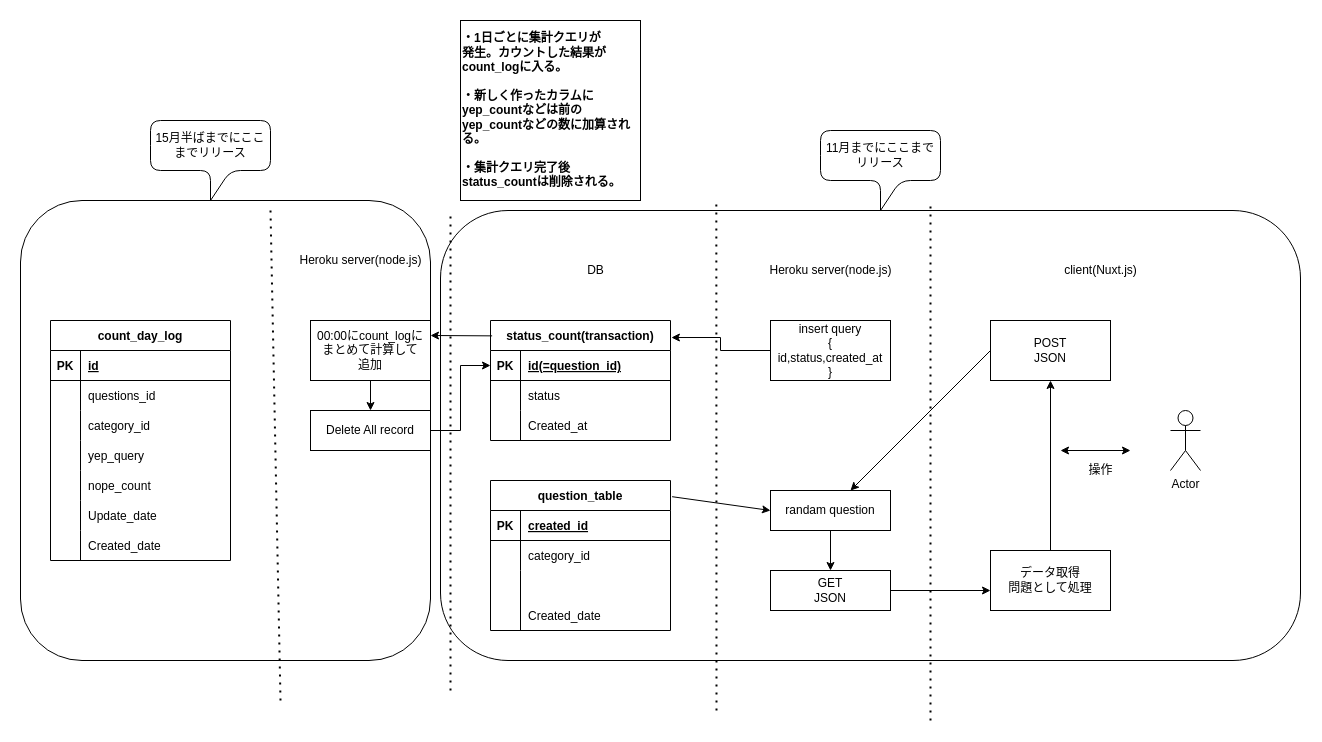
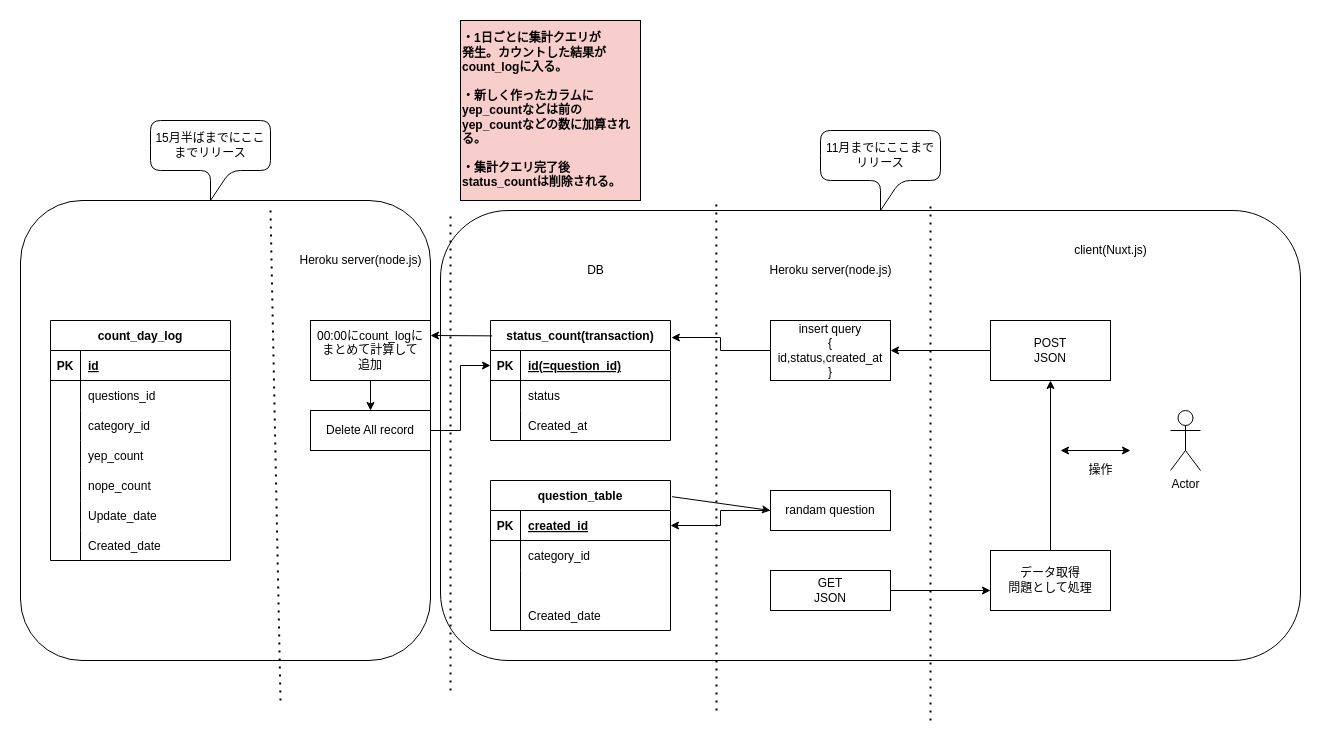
  <mxCell id="0" />
  <mxCell id="1" parent="0" />
  <mxCell id="2" value="" style="rounded=1;whiteSpace=wrap;html=1;fillColor=none;" parent="1" vertex="1"><mxGeometry x="440" y="210" width="860" height="450" as="geometry" /></mxCell>
  <mxCell id="3" value="status_count(transaction)" style="shape=table;startSize=30;container=1;collapsible=1;childLayout=tableLayout;fixedRows=1;rowLines=0;fontStyle=1;align=center;resizeLast=1;" parent="1" vertex="1"><mxGeometry x="490" y="320" width="180" height="120.0" as="geometry" /></mxCell>
  <mxCell id="4" value="" style="shape=partialRectangle;collapsible=0;dropTarget=0;pointerEvents=0;fillColor=none;top=0;left=0;bottom=1;right=0;points=[[0,0.5],[1,0.5]];portConstraint=eastwest;" parent="3" vertex="1"><mxGeometry y="30" width="180" height="30" as="geometry" /></mxCell>
  <mxCell id="5" value="PK" style="shape=partialRectangle;connectable=0;fillColor=none;top=0;left=0;bottom=0;right=0;fontStyle=1;overflow=hidden;" parent="4" vertex="1"><mxGeometry width="30" height="30" as="geometry" /></mxCell>
  <mxCell id="6" value="id(=question_id)" style="shape=partialRectangle;connectable=0;fillColor=none;top=0;left=0;bottom=0;right=0;align=left;spacingLeft=6;fontStyle=5;overflow=hidden;" parent="4" vertex="1"><mxGeometry x="30" width="150" height="30" as="geometry" /></mxCell>
  <mxCell id="7" value="" style="shape=partialRectangle;collapsible=0;dropTarget=0;pointerEvents=0;fillColor=none;top=0;left=0;bottom=0;right=0;points=[[0,0.5],[1,0.5]];portConstraint=eastwest;" parent="3" vertex="1"><mxGeometry y="60" width="180" height="30" as="geometry" /></mxCell>
  <mxCell id="8" value="" style="shape=partialRectangle;connectable=0;fillColor=none;top=0;left=0;bottom=0;right=0;editable=1;overflow=hidden;" parent="7" vertex="1"><mxGeometry width="30" height="30" as="geometry" /></mxCell>
  <mxCell id="9" value="status" style="shape=partialRectangle;connectable=0;fillColor=none;top=0;left=0;bottom=0;right=0;align=left;spacingLeft=6;overflow=hidden;" parent="7" vertex="1"><mxGeometry x="30" width="150" height="30" as="geometry" /></mxCell>
  <mxCell id="10" value="" style="shape=partialRectangle;collapsible=0;dropTarget=0;pointerEvents=0;fillColor=none;top=0;left=0;bottom=0;right=0;points=[[0,0.5],[1,0.5]];portConstraint=eastwest;" parent="3" vertex="1"><mxGeometry y="90" width="180" height="30" as="geometry" /></mxCell>
  <mxCell id="11" value="" style="shape=partialRectangle;connectable=0;fillColor=none;top=0;left=0;bottom=0;right=0;editable=1;overflow=hidden;" parent="10" vertex="1"><mxGeometry width="30" height="30" as="geometry" /></mxCell>
  <mxCell id="12" value="Created_at" style="shape=partialRectangle;connectable=0;fillColor=none;top=0;left=0;bottom=0;right=0;align=left;spacingLeft=6;overflow=hidden;" parent="10" vertex="1"><mxGeometry x="30" width="150" height="30" as="geometry" /></mxCell>
- <mxCell id="13" value="・1日ごとに集計クエリが&lt;br&gt;発生。カウントした結果が&lt;br&gt;count_logに入る。&lt;br&gt;&lt;br&gt;・新しく作ったカラムに&lt;br&gt;yep_countなどは前の&lt;br&gt;yep_countなどの数に加算される。&lt;br&gt;&lt;br&gt;・集計クエリ完了後&lt;br&gt;status_countは削除される。" style="whiteSpace=wrap;html=1;fontStyle=1;startSize=30;align=left;" parent="1" vertex="1"><mxGeometry x="460" y="20" width="180" height="180" as="geometry" /></mxCell>
+ <mxCell id="13" value="・1日ごとに集計クエリが&lt;br&gt;発生。カウントした結果が&lt;br&gt;count_logに入る。&lt;br&gt;&lt;br&gt;・新しく作ったカラムに&lt;br&gt;yep_countなどは前の&lt;br&gt;yep_countなどの数に加算される。&lt;br&gt;&lt;br&gt;・集計クエリ完了後&lt;br&gt;status_countは削除される。" style="whiteSpace=wrap;html=1;fontStyle=1;startSize=30;align=left;fillColor=#f8cecc;" parent="1" vertex="1"><mxGeometry x="460" y="20" width="180" height="180" as="geometry" /></mxCell>
  <mxCell id="14" value="question_table" style="shape=table;startSize=30;container=1;collapsible=1;childLayout=tableLayout;fixedRows=1;rowLines=0;fontStyle=1;align=center;resizeLast=1;" parent="1" vertex="1"><mxGeometry x="490" y="480" width="180" height="150.0" as="geometry"><mxRectangle x="100" y="360" width="120" height="30" as="alternateBounds" /></mxGeometry></mxCell>
  <mxCell id="15" value="" style="shape=partialRectangle;collapsible=0;dropTarget=0;pointerEvents=0;fillColor=none;top=0;left=0;bottom=1;right=0;points=[[0,0.5],[1,0.5]];portConstraint=eastwest;" parent="14" vertex="1"><mxGeometry y="30" width="180" height="30" as="geometry" /></mxCell>
  <mxCell id="16" value="PK" style="shape=partialRectangle;connectable=0;fillColor=none;top=0;left=0;bottom=0;right=0;fontStyle=1;overflow=hidden;" parent="15" vertex="1"><mxGeometry width="30" height="30" as="geometry" /></mxCell>
  <mxCell id="17" value="created_id" style="shape=partialRectangle;connectable=0;fillColor=none;top=0;left=0;bottom=0;right=0;align=left;spacingLeft=6;fontStyle=5;overflow=hidden;" parent="15" vertex="1"><mxGeometry x="30" width="150" height="30" as="geometry" /></mxCell>
  <mxCell id="18" value="" style="shape=partialRectangle;collapsible=0;dropTarget=0;pointerEvents=0;fillColor=none;top=0;left=0;bottom=0;right=0;points=[[0,0.5],[1,0.5]];portConstraint=eastwest;" parent="14" vertex="1"><mxGeometry y="60" width="180" height="30" as="geometry" /></mxCell>
  <mxCell id="19" value="" style="shape=partialRectangle;connectable=0;fillColor=none;top=0;left=0;bottom=0;right=0;editable=1;overflow=hidden;" parent="18" vertex="1"><mxGeometry width="30" height="30" as="geometry" /></mxCell>
  <mxCell id="20" value="category_id" style="shape=partialRectangle;connectable=0;fillColor=none;top=0;left=0;bottom=0;right=0;align=left;spacingLeft=6;overflow=hidden;" parent="18" vertex="1"><mxGeometry x="30" width="150" height="30" as="geometry" /></mxCell>
  <mxCell id="21" value="" style="shape=partialRectangle;collapsible=0;dropTarget=0;pointerEvents=0;fillColor=none;top=0;left=0;bottom=0;right=0;points=[[0,0.5],[1,0.5]];portConstraint=eastwest;" parent="14" vertex="1"><mxGeometry y="90" width="180" height="30" as="geometry" /></mxCell>
  <mxCell id="22" value="" style="shape=partialRectangle;connectable=0;fillColor=none;top=0;left=0;bottom=0;right=0;editable=1;overflow=hidden;" parent="21" vertex="1"><mxGeometry width="30" height="30" as="geometry" /></mxCell>
  <mxCell id="23" value="" style="shape=partialRectangle;collapsible=0;dropTarget=0;pointerEvents=0;fillColor=none;top=0;left=0;bottom=0;right=0;points=[[0,0.5],[1,0.5]];portConstraint=eastwest;" parent="14" vertex="1"><mxGeometry y="120" width="180" height="30" as="geometry" /></mxCell>
  <mxCell id="24" value="" style="shape=partialRectangle;connectable=0;fillColor=none;top=0;left=0;bottom=0;right=0;editable=1;overflow=hidden;" parent="23" vertex="1"><mxGeometry width="30" height="30" as="geometry" /></mxCell>
  <mxCell id="25" value="Created_date" style="shape=partialRectangle;connectable=0;fillColor=none;top=0;left=0;bottom=0;right=0;align=left;spacingLeft=6;overflow=hidden;" parent="23" vertex="1"><mxGeometry x="30" width="150" height="30" as="geometry" /></mxCell>
  <mxCell id="26" value="count_day_log" style="shape=table;startSize=30;container=1;collapsible=1;childLayout=tableLayout;fixedRows=1;rowLines=0;fontStyle=1;align=center;resizeLast=1;verticalAlign=middle;" parent="1" vertex="1"><mxGeometry x="50" y="320" width="180" height="240" as="geometry"><mxRectangle x="480" y="340" width="90" height="30" as="alternateBounds" /></mxGeometry></mxCell>
  <mxCell id="27" value="" style="shape=partialRectangle;collapsible=0;dropTarget=0;pointerEvents=0;fillColor=none;top=0;left=0;bottom=1;right=0;points=[[0,0.5],[1,0.5]];portConstraint=eastwest;" parent="26" vertex="1"><mxGeometry y="30" width="180" height="30" as="geometry" /></mxCell>
  <mxCell id="28" value="PK" style="shape=partialRectangle;connectable=0;fillColor=none;top=0;left=0;bottom=0;right=0;fontStyle=1;overflow=hidden;" parent="27" vertex="1"><mxGeometry width="30" height="30" as="geometry" /></mxCell>
  <mxCell id="29" value="id" style="shape=partialRectangle;connectable=0;fillColor=none;top=0;left=0;bottom=0;right=0;align=left;spacingLeft=6;fontStyle=5;overflow=hidden;" parent="27" vertex="1"><mxGeometry x="30" width="150" height="30" as="geometry" /></mxCell>
  <mxCell id="30" value="" style="shape=partialRectangle;collapsible=0;dropTarget=0;pointerEvents=0;fillColor=none;top=0;left=0;bottom=0;right=0;points=[[0,0.5],[1,0.5]];portConstraint=eastwest;" parent="26" vertex="1"><mxGeometry y="60" width="180" height="30" as="geometry" /></mxCell>
  <mxCell id="31" value="" style="shape=partialRectangle;connectable=0;fillColor=none;top=0;left=0;bottom=0;right=0;editable=1;overflow=hidden;" parent="30" vertex="1"><mxGeometry width="30" height="30" as="geometry" /></mxCell>
  <mxCell id="32" value="questions_id" style="shape=partialRectangle;connectable=0;fillColor=none;top=0;left=0;bottom=0;right=0;align=left;spacingLeft=6;overflow=hidden;" parent="30" vertex="1"><mxGeometry x="30" width="150" height="30" as="geometry" /></mxCell>
  <mxCell id="33" value="" style="shape=partialRectangle;collapsible=0;dropTarget=0;pointerEvents=0;fillColor=none;top=0;left=0;bottom=0;right=0;points=[[0,0.5],[1,0.5]];portConstraint=eastwest;" parent="26" vertex="1"><mxGeometry y="90" width="180" height="30" as="geometry" /></mxCell>
  <mxCell id="34" value="" style="shape=partialRectangle;connectable=0;fillColor=none;top=0;left=0;bottom=0;right=0;editable=1;overflow=hidden;" parent="33" vertex="1"><mxGeometry width="30" height="30" as="geometry" /></mxCell>
  <mxCell id="35" value="category_id" style="shape=partialRectangle;connectable=0;fillColor=none;top=0;left=0;bottom=0;right=0;align=left;spacingLeft=6;overflow=hidden;" parent="33" vertex="1"><mxGeometry x="30" width="150" height="30" as="geometry" /></mxCell>
  <mxCell id="36" value="" style="shape=partialRectangle;collapsible=0;dropTarget=0;pointerEvents=0;fillColor=none;top=0;left=0;bottom=0;right=0;points=[[0,0.5],[1,0.5]];portConstraint=eastwest;" parent="26" vertex="1"><mxGeometry y="120" width="180" height="30" as="geometry" /></mxCell>
  <mxCell id="37" value="" style="shape=partialRectangle;connectable=0;fillColor=none;top=0;left=0;bottom=0;right=0;editable=1;overflow=hidden;" parent="36" vertex="1"><mxGeometry width="30" height="30" as="geometry" /></mxCell>
- <mxCell id="38" value="yep_query" style="shape=partialRectangle;connectable=0;fillColor=none;top=0;left=0;bottom=0;right=0;align=left;spacingLeft=6;overflow=hidden;" parent="36" vertex="1"><mxGeometry x="30" width="150" height="30" as="geometry" /></mxCell>
+ <mxCell id="38" value="yep_count" style="shape=partialRectangle;connectable=0;fillColor=none;top=0;left=0;bottom=0;right=0;align=left;spacingLeft=6;overflow=hidden;" parent="36" vertex="1"><mxGeometry x="30" width="150" height="30" as="geometry" /></mxCell>
  <mxCell id="39" value="" style="shape=partialRectangle;collapsible=0;dropTarget=0;pointerEvents=0;fillColor=none;top=0;left=0;bottom=0;right=0;points=[[0,0.5],[1,0.5]];portConstraint=eastwest;" parent="26" vertex="1"><mxGeometry y="150" width="180" height="30" as="geometry" /></mxCell>
  <mxCell id="40" value="" style="shape=partialRectangle;connectable=0;fillColor=none;top=0;left=0;bottom=0;right=0;editable=1;overflow=hidden;" parent="39" vertex="1"><mxGeometry width="30" height="30" as="geometry" /></mxCell>
  <mxCell id="41" value="nope_count" style="shape=partialRectangle;connectable=0;fillColor=none;top=0;left=0;bottom=0;right=0;align=left;spacingLeft=6;overflow=hidden;" parent="39" vertex="1"><mxGeometry x="30" width="150" height="30" as="geometry" /></mxCell>
  <mxCell id="42" value="" style="shape=partialRectangle;collapsible=0;dropTarget=0;pointerEvents=0;fillColor=none;top=0;left=0;bottom=0;right=0;points=[[0,0.5],[1,0.5]];portConstraint=eastwest;" parent="26" vertex="1"><mxGeometry y="180" width="180" height="30" as="geometry" /></mxCell>
  <mxCell id="43" value="" style="shape=partialRectangle;connectable=0;fillColor=none;top=0;left=0;bottom=0;right=0;editable=1;overflow=hidden;" parent="42" vertex="1"><mxGeometry width="30" height="30" as="geometry" /></mxCell>
  <mxCell id="44" value="Update_date" style="shape=partialRectangle;connectable=0;fillColor=none;top=0;left=0;bottom=0;right=0;align=left;spacingLeft=6;overflow=hidden;" parent="42" vertex="1"><mxGeometry x="30" width="150" height="30" as="geometry" /></mxCell>
  <mxCell id="45" value="" style="shape=partialRectangle;collapsible=0;dropTarget=0;pointerEvents=0;fillColor=none;top=0;left=0;bottom=0;right=0;points=[[0,0.5],[1,0.5]];portConstraint=eastwest;" parent="26" vertex="1"><mxGeometry y="210" width="180" height="30" as="geometry" /></mxCell>
  <mxCell id="46" value="" style="shape=partialRectangle;connectable=0;fillColor=none;top=0;left=0;bottom=0;right=0;editable=1;overflow=hidden;" parent="45" vertex="1"><mxGeometry width="30" height="30" as="geometry" /></mxCell>
  <mxCell id="47" value="Created_date" style="shape=partialRectangle;connectable=0;fillColor=none;top=0;left=0;bottom=0;right=0;align=left;spacingLeft=6;overflow=hidden;" parent="45" vertex="1"><mxGeometry x="30" width="150" height="30" as="geometry" /></mxCell>
  <mxCell id="48" value="POST&lt;br&gt;JSON" style="rounded=0;whiteSpace=wrap;html=1;" parent="1" vertex="1"><mxGeometry x="990" y="320" width="120" height="60" as="geometry" /></mxCell>
  <mxCell id="49" value="" style="endArrow=none;dashed=1;html=1;dashPattern=1 3;strokeWidth=2;" parent="1" edge="1"><mxGeometry width="50" height="50" relative="1" as="geometry"><mxPoint x="716" y="710" as="sourcePoint" /><mxPoint x="715.82" y="200" as="targetPoint" /></mxGeometry></mxCell>
  <mxCell id="50" value="Heroku server(node.js)" style="text;html=1;align=center;verticalAlign=middle;resizable=0;points=[];autosize=1;strokeColor=none;" parent="1" vertex="1"><mxGeometry x="760" y="260" width="140" height="20" as="geometry" /></mxCell>
  <mxCell id="51" value="DB" style="text;html=1;align=center;verticalAlign=middle;resizable=0;points=[];autosize=1;strokeColor=none;" parent="1" vertex="1"><mxGeometry x="580" y="260" width="30" height="20" as="geometry" /></mxCell>
  <mxCell id="52" value="" style="endArrow=none;dashed=1;html=1;dashPattern=1 3;strokeWidth=2;" parent="1" edge="1"><mxGeometry width="50" height="50" relative="1" as="geometry"><mxPoint x="930" y="720" as="sourcePoint" /><mxPoint x="930" y="200" as="targetPoint" /></mxGeometry></mxCell>
- <mxCell id="53" value="client(Nuxt.js)" style="text;html=1;align=center;verticalAlign=middle;resizable=0;points=[];autosize=1;strokeColor=none;" parent="1" vertex="1"><mxGeometry x="1055" y="260" width="90" height="20" as="geometry" /></mxCell>
+ <mxCell id="53" value="client(Nuxt.js)" style="text;html=1;align=center;verticalAlign=middle;resizable=0;points=[];autosize=1;strokeColor=none;" parent="1" vertex="1"><mxGeometry x="1065" y="240" width="90" height="20" as="geometry" /></mxCell>
  <mxCell id="54" value="" style="edgeStyle=orthogonalEdgeStyle;rounded=0;orthogonalLoop=1;jettySize=auto;html=1;entryX=1.005;entryY=0.142;entryDx=0;entryDy=0;entryPerimeter=0;" parent="1" source="55" target="3" edge="1"><mxGeometry relative="1" as="geometry" /></mxCell>
  <mxCell id="55" value="insert query&lt;br&gt;{&lt;br&gt;id,status,created_at&lt;br&gt;}" style="rounded=0;whiteSpace=wrap;html=1;" parent="1" vertex="1"><mxGeometry x="770" y="320" width="120" height="60" as="geometry" /></mxCell>
  <mxCell id="56" value="Actor" style="shape=umlActor;verticalLabelPosition=bottom;verticalAlign=top;html=1;outlineConnect=0;" parent="1" vertex="1"><mxGeometry x="1170" y="410" width="30" height="60" as="geometry" /></mxCell>
  <mxCell id="57" value="" style="endArrow=classic;html=1;exitX=0.5;exitY=0;exitDx=0;exitDy=0;" parent="1" source="58" edge="1"><mxGeometry width="50" height="50" relative="1" as="geometry"><mxPoint x="1050" y="490" as="sourcePoint" /><mxPoint x="1050" y="380" as="targetPoint" /></mxGeometry></mxCell>
  <mxCell id="58" value="データ取得&lt;br&gt;問題として処理" style="rounded=0;whiteSpace=wrap;html=1;" parent="1" vertex="1"><mxGeometry x="990" y="550" width="120" height="60" as="geometry" /></mxCell>
- <mxCell id="59" value="" style="endArrow=classic;html=1;exitX=0;exitY=0.5;exitDx=0;exitDy=0;" parent="1" source="48" target="61" edge="1"><mxGeometry width="50" height="50" relative="1" as="geometry"><mxPoint x="870" y="420" as="sourcePoint" /><mxPoint x="920" y="370" as="targetPoint" /></mxGeometry></mxCell>
- <mxCell id="60" value="" style="edgeStyle=orthogonalEdgeStyle;rounded=0;orthogonalLoop=1;jettySize=auto;html=1;" parent="1" source="61" target="62" edge="1"><mxGeometry relative="1" as="geometry" /></mxCell>
+ <mxCell id="59" value="" style="endArrow=classic;html=1;exitX=0;exitY=0.5;exitDx=0;exitDy=0;entryX=1;entryY=0.5;entryDx=0;entryDy=0;" parent="1" source="48" target="55" edge="1"><mxGeometry width="50" height="50" relative="1" as="geometry"><mxPoint x="870" y="420" as="sourcePoint" /><mxPoint x="920" y="370" as="targetPoint" /></mxGeometry></mxCell>
+ <mxCell id="60" value="" style="edgeStyle=orthogonalEdgeStyle;rounded=0;orthogonalLoop=1;jettySize=auto;html=1;" parent="1" source="61" target="17" edge="1"><mxGeometry relative="1" as="geometry" /></mxCell>
  <mxCell id="61" value="randam question" style="rounded=0;whiteSpace=wrap;html=1;" parent="1" vertex="1"><mxGeometry x="770" y="490" width="120" height="40" as="geometry" /></mxCell>
  <mxCell id="62" value="GET&lt;br&gt;JSON" style="whiteSpace=wrap;html=1;rounded=0;" parent="1" vertex="1"><mxGeometry x="770" y="570" width="120" height="40" as="geometry" /></mxCell>
  <mxCell id="63" value="" style="endArrow=classic;html=1;exitX=1.009;exitY=0.108;exitDx=0;exitDy=0;exitPerimeter=0;" parent="1" source="14" edge="1"><mxGeometry width="50" height="50" relative="1" as="geometry"><mxPoint x="850" y="460" as="sourcePoint" /><mxPoint x="770" y="510" as="targetPoint" /></mxGeometry></mxCell>
  <mxCell id="64" value="" style="endArrow=classic;html=1;exitX=1;exitY=0.5;exitDx=0;exitDy=0;" parent="1" source="62" edge="1"><mxGeometry width="50" height="50" relative="1" as="geometry"><mxPoint x="681.62" y="506.2" as="sourcePoint" /><mxPoint x="990" y="590" as="targetPoint" /></mxGeometry></mxCell>
  <mxCell id="65" value="" style="endArrow=classic;startArrow=classic;html=1;" parent="1" edge="1"><mxGeometry width="50" height="50" relative="1" as="geometry"><mxPoint x="1060" y="450" as="sourcePoint" /><mxPoint x="1130" y="450" as="targetPoint" /></mxGeometry></mxCell>
  <mxCell id="66" value="操作" style="text;html=1;align=center;verticalAlign=middle;resizable=0;points=[];autosize=1;strokeColor=none;" parent="1" vertex="1"><mxGeometry x="1080" y="460" width="40" height="20" as="geometry" /></mxCell>
  <mxCell id="67" value="Heroku server(node.js)" style="text;html=1;align=center;verticalAlign=middle;resizable=0;points=[];autosize=1;strokeColor=none;" parent="1" vertex="1"><mxGeometry x="290" y="250" width="140" height="20" as="geometry" /></mxCell>
  <mxCell id="68" value="" style="endArrow=none;dashed=1;html=1;dashPattern=1 3;strokeWidth=2;" parent="1" edge="1"><mxGeometry width="50" height="50" relative="1" as="geometry"><mxPoint x="450" y="690" as="sourcePoint" /><mxPoint x="450" y="210" as="targetPoint" /></mxGeometry></mxCell>
  <mxCell id="69" value="" style="edgeStyle=orthogonalEdgeStyle;rounded=0;orthogonalLoop=1;jettySize=auto;html=1;" parent="1" source="70" target="73" edge="1"><mxGeometry relative="1" as="geometry" /></mxCell>
  <mxCell id="70" value="00:00にcount_logにまとめて計算して&lt;br&gt;追加" style="rounded=0;whiteSpace=wrap;html=1;" parent="1" vertex="1"><mxGeometry x="310" y="320" width="120" height="60" as="geometry" /></mxCell>
  <mxCell id="71" value="" style="endArrow=classic;html=1;exitX=0.009;exitY=0.128;exitDx=0;exitDy=0;exitPerimeter=0;entryX=1;entryY=0.25;entryDx=0;entryDy=0;" parent="1" source="3" target="70" edge="1"><mxGeometry width="50" height="50" relative="1" as="geometry"><mxPoint x="400" y="470" as="sourcePoint" /><mxPoint x="450" y="420" as="targetPoint" /></mxGeometry></mxCell>
  <mxCell id="72" value="" style="edgeStyle=orthogonalEdgeStyle;rounded=0;orthogonalLoop=1;jettySize=auto;html=1;entryX=0;entryY=0.5;entryDx=0;entryDy=0;exitX=1;exitY=0.5;exitDx=0;exitDy=0;" parent="1" source="73" target="4" edge="1"><mxGeometry relative="1" as="geometry" /></mxCell>
  <mxCell id="73" value="Delete All record" style="whiteSpace=wrap;html=1;rounded=0;" parent="1" vertex="1"><mxGeometry x="310" y="410" width="120" height="40" as="geometry" /></mxCell>
  <mxCell id="74" value="" style="endArrow=none;dashed=1;html=1;dashPattern=1 3;strokeWidth=2;" parent="1" edge="1"><mxGeometry width="50" height="50" relative="1" as="geometry"><mxPoint x="280" y="700" as="sourcePoint" /><mxPoint x="270" y="210" as="targetPoint" /></mxGeometry></mxCell>
  <mxCell id="75" value="11月までにここまでリリース" style="shape=callout;rounded=1;whiteSpace=wrap;html=1;perimeter=calloutPerimeter;fillColor=none;" parent="1" vertex="1"><mxGeometry x="820" y="130" width="120" height="80" as="geometry" /></mxCell>
  <mxCell id="76" value="" style="rounded=1;whiteSpace=wrap;html=1;fillColor=none;" parent="1" vertex="1"><mxGeometry x="20" y="200" width="410" height="460" as="geometry" /></mxCell>
  <mxCell id="77" value="15月半ばまでにここまでリリース" style="shape=callout;rounded=1;whiteSpace=wrap;html=1;perimeter=calloutPerimeter;fillColor=none;" parent="1" vertex="1"><mxGeometry x="150" y="120" width="120" height="80" as="geometry" /></mxCell>
